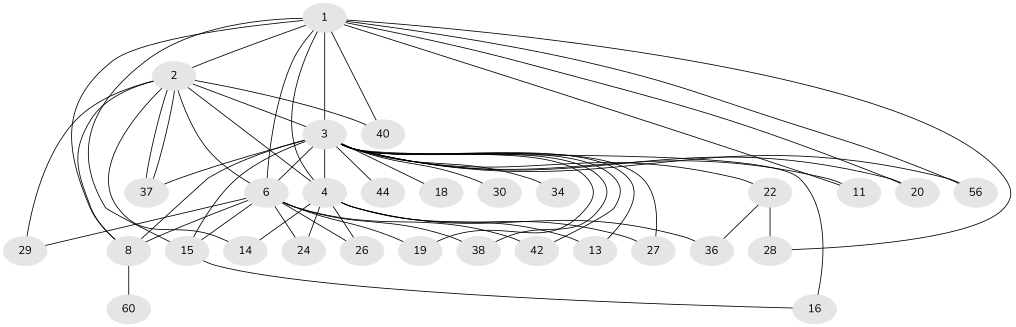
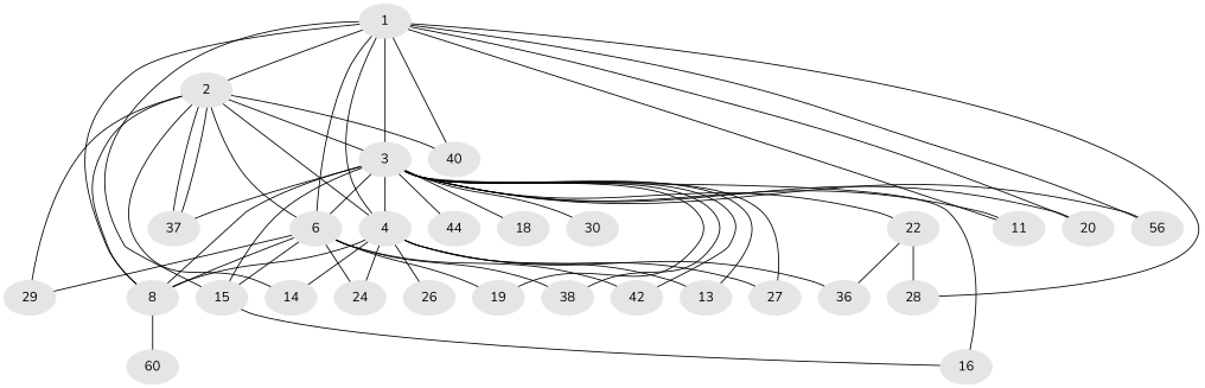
  graph {
    fontname=Nunito
    node [color=gray90 fontname=Nunito style=filled]
    edge [fontname=Nunito]
    1
    2
    3 [super="+9+58+54+5+17"]
    4
    6 [super="+43+10+25"]
    8
    11
    15 [super="+46+31"]
    20
    28
    40
    56
    14
    29
    37 [super="+45"]
    44
    13
    16
    18
    19
    22
    27
    30
-   34
    38
    42
    24
    26
    36
    60
    1 -- 2
    1 -- 3 [weight=7]
    1 -- 4
    1 -- 6 [weight=3]
    1 -- 8
    1 -- 11
    1 -- 15
    1 -- 20
    1 -- 28
    1 -- 40
    1 -- 56
    2 -- 3 [weight=6]
    2 -- 4
    2 -- 6 [weight=2]
    2 -- 8
    2 -- 40
    2 -- 14
    2 -- 29
    2 -- 37
    2 -- 37
    3 -- 4 [weight=4]
    3 -- 6 [weight=11]
    3 -- 8 [weight=5]
    3 -- 11
    3 -- 15 [weight=2]
    3 -- 20
    3 -- 56
    3 -- 37
    3 -- 44
    3 -- 13
    3 -- 16 [weight=3]
    3 -- 18 [weight=2]
    3 -- 19 [weight=2]
    3 -- 22
    3 -- 27
    3 -- 30
-   3 -- 34
    3 -- 38
    3 -- 42
+   4 -- 8
    4 -- 14
    4 -- 13
    4 -- 27
    4 -- 24
    4 -- 26
    4 -- 36
    6 -- 8 [weight=2]
    6 -- 15 [weight=2]
    6 -- 29
    6 -- 19
    6 -- 38
    6 -- 42
    6 -- 24 [weight=2]
-   6 -- 26
    8 -- 60
    15 -- 16
    22 -- 28
    22 -- 36
  }
